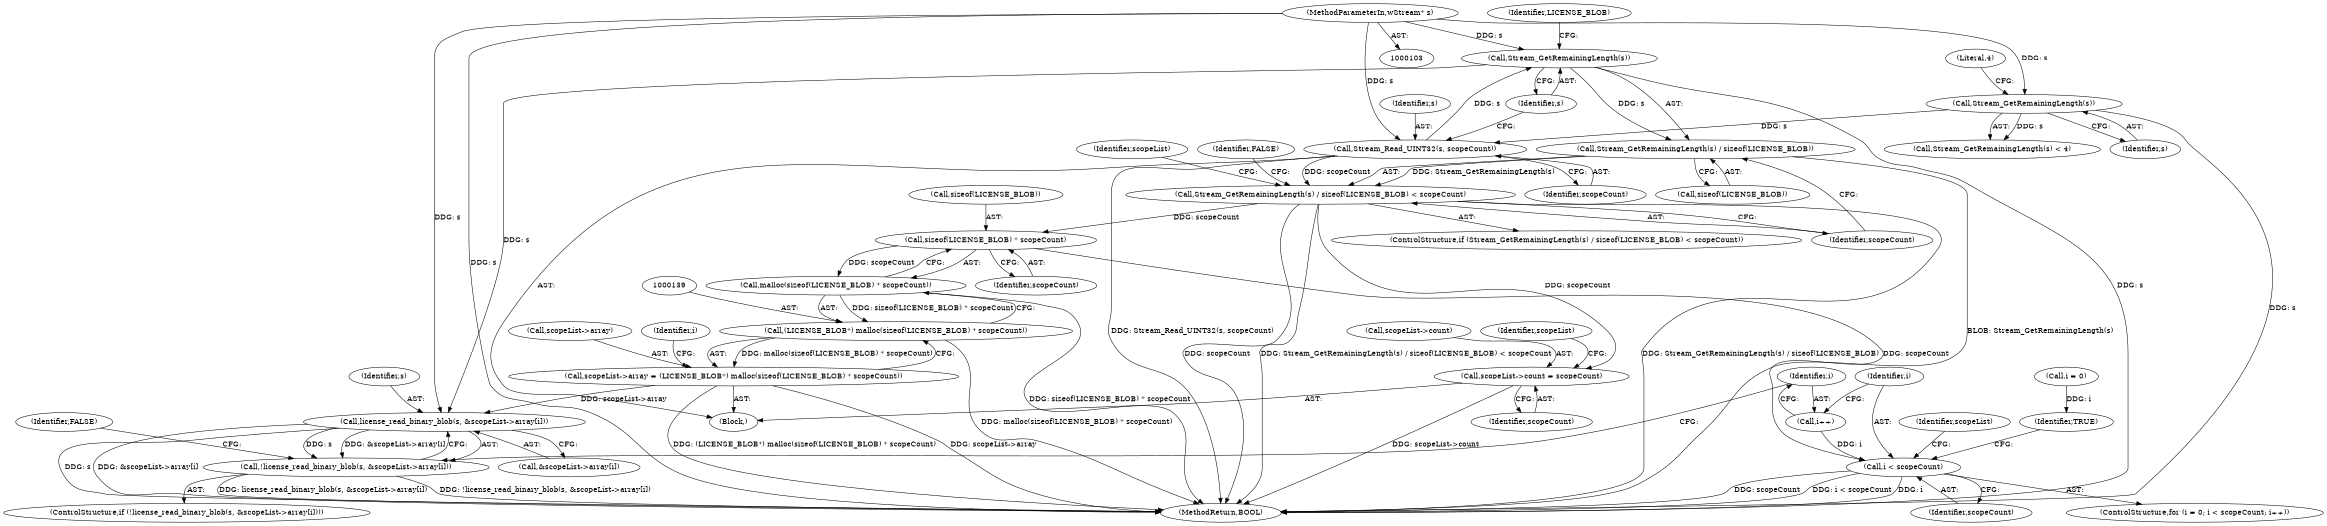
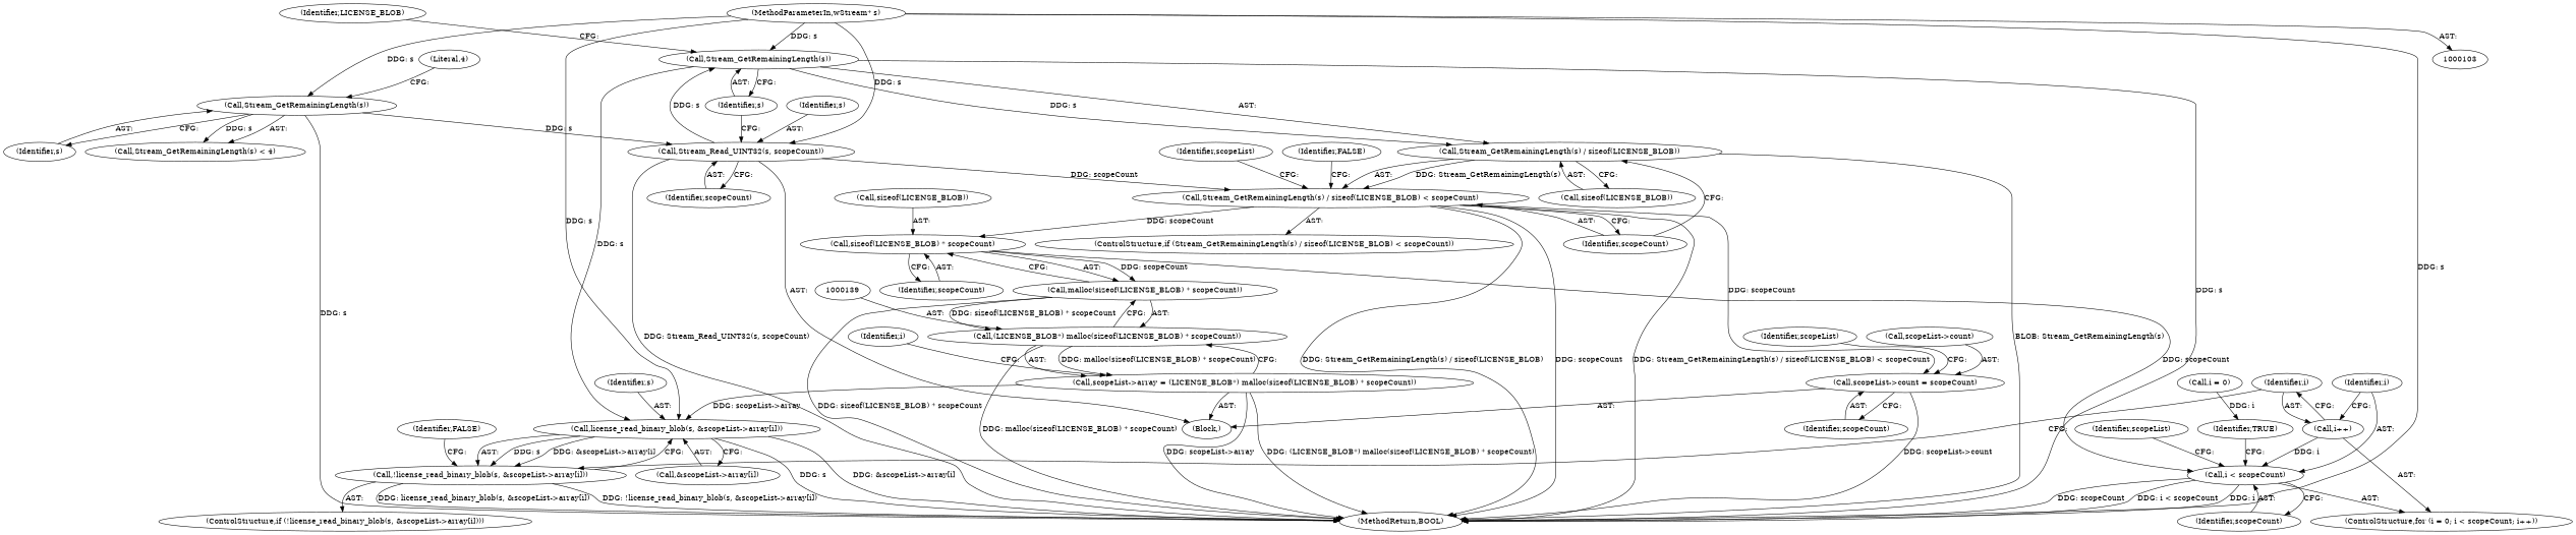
  digraph {
    n1 [label="(Call,Stream_GetRemainingLength(s))"]
    n2 [label="(Call,Stream_GetRemainingLength(s) / sizeof(LICENSE_BLOB))"]
    n3 [label="(Call,license_read_binary_blob(s, &scopeList->array[i]))"]
    n4 [label="(Identifier,s)"]
    n5 [label="(MethodReturn,BOOL)"]
    n6 [label="(Call,Stream_GetRemainingLength(s) / sizeof(LICENSE_BLOB) < scopeCount)"]
    n7 [label="(Call,sizeof(LICENSE_BLOB))"]
    n8 [label="(Call,!license_read_binary_blob(s, &scopeList->array[i]))"]
    n9 [label="(Call,&scopeList->array[i])"]
    n10 [label="(Call,Stream_Read_UINT32(s, scopeCount))"]
    n11 [label="(Block,)"]
    n12 [label="(Identifier,scopeCount)"]
    n13 [label="(Call,scopeList->count = scopeCount)"]
    n14 [label="(Call,sizeof(LICENSE_BLOB) * scopeCount)"]
    n15 [label="(Identifier,scopeCount)"]
    n16 [label="(ControlStructure,if (Stream_GetRemainingLength(s) / sizeof(LICENSE_BLOB) < scopeCount))"]
    n17 [label="(Call,Stream_GetRemainingLength(s))"]
    n18 [label="(Identifier,s)"]
    n19 [label="(Call,Stream_GetRemainingLength(s) < 4)"]
    n20 [label="(MethodParameterIn,wStream* s)"]
    1000103
    n22 [label="(Identifier,scopeCount)"]
    n23 [label="(Call,malloc(sizeof(LICENSE_BLOB) * scopeCount))"]
    n24 [label="(Call,i < scopeCount)"]
    n25 [label="(Identifier,scopeCount)"]
    n26 [label="(Call,(LICENSE_BLOB*) malloc(sizeof(LICENSE_BLOB) * scopeCount))"]
    n27 [label="(ControlStructure,for (i = 0; i < scopeCount; i++))"]
    n28 [label="(Identifier,scopeCount)"]
    n29 [label="(Call,scopeList->array = (LICENSE_BLOB*) malloc(sizeof(LICENSE_BLOB) * scopeCount))"]
    n30 [label="(ControlStructure,if (!license_read_binary_blob(s, &scopeList->array[i])))"]
    n31 [label="(Call,i++)"]
    n32 [label="(Identifier,i)"]
    n33 [label="(Identifier,LICENSE_BLOB)"]
    n34 [label="(Identifier,scopeList)"]
    n35 [label="(Identifier,FALSE)"]
    n36 [label="(Identifier,TRUE)"]
    n37 [label="(Call,i = 0)"]
    n38 [label="(Identifier,scopeList)"]
    n39 [label="(Identifier,i)"]
    n40 [label="(Identifier,s)"]
    n41 [label="(Literal,4)"]
    n42 [label="(Identifier,i)"]
    n43 [label="(Identifier,s)"]
    n44 [label="(Call,sizeof(LICENSE_BLOB))"]
    n45 [label="(Call,scopeList->count)"]
-   n46 [label="(Call,scopeList->array)"]
    n47 [label="(Identifier,FALSE)"]
    n48 [label="(Identifier,scopeList)"]
    1000139
    n1 -> n2 [label="AST: "]
    n1 -> n2 [label="DDG: s"]
    n1 -> n3 [label="DDG: s"]
    n1 -> n4 [label="CFG: "]
    n1 -> n5 [label="DDG: s"]
    n2 -> n5 [label="BLOB: Stream_GetRemainingLength(s)"]
    n2 -> n6 [label="AST: "]
    n2 -> n6 [label="DDG: Stream_GetRemainingLength(s)"]
    n2 -> n7 [label="CFG: "]
    n3 -> n5 [label="DDG: &scopeList->array[i]"]
    n3 -> n5 [label="DDG: s"]
    n3 -> n8 [label="AST: "]
    n3 -> n8 [label="DDG: s"]
    n3 -> n8 [label="DDG: &scopeList->array[i]"]
    n3 -> n9 [label="CFG: "]
    n4 -> n1 [label="AST: "]
    n4 -> n10 [label="CFG: "]
    n6 -> n5 [label="DDG: Stream_GetRemainingLength(s) / sizeof(LICENSE_BLOB)"]
    n6 -> n5 [label="DDG: scopeCount"]
    n6 -> n5 [label="DDG: Stream_GetRemainingLength(s) / sizeof(LICENSE_BLOB) < scopeCount"]
    n6 -> n13 [label="DDG: scopeCount"]
    n6 -> n14 [label="DDG: scopeCount"]
    n6 -> n15 [label="CFG: "]
    n6 -> n16 [label="AST: "]
    n7 -> n2 [label="AST: "]
    n8 -> n3 [label="CFG: "]
    n8 -> n5 [label="DDG: license_read_binary_blob(s, &scopeList->array[i])"]
    n8 -> n5 [label="DDG: !license_read_binary_blob(s, &scopeList->array[i])"]
    n8 -> n30 [label="AST: "]
    n9 -> n3 [label="AST: "]
    n10 -> n1 [label="DDG: s"]
    n10 -> n5 [label="DDG: Stream_Read_UINT32(s, scopeCount)"]
    n10 -> n6 [label="DDG: scopeCount"]
    n10 -> n11 [label="AST: "]
    n10 -> n12 [label="CFG: "]
    n12 -> n10 [label="AST: "]
    n13 -> n5 [label="DDG: scopeList->count"]
    n13 -> n11 [label="AST: "]
    n13 -> n22 [label="CFG: "]
    n14 -> n23 [label="AST: "]
    n14 -> n23 [label="DDG: scopeCount"]
    n14 -> n24 [label="DDG: scopeCount"]
    n14 -> n25 [label="CFG: "]
    n15 -> n2 [label="CFG: "]
    n15 -> n6 [label="AST: "]
    n17 -> n5 [label="DDG: s"]
    n17 -> n10 [label="DDG: s"]
    n17 -> n18 [label="CFG: "]
    n17 -> n19 [label="AST: "]
    n17 -> n19 [label="DDG: s"]
    n18 -> n17 [label="AST: "]
    n20 -> n1 [label="DDG: s"]
    n20 -> n3 [label="DDG: s"]
    n20 -> n5 [label="DDG: s"]
    n20 -> n10 [label="DDG: s"]
    n20 -> n17 [label="DDG: s"]
    n20 -> 1000103 [label="AST: "]
    n22 -> n13 [label="AST: "]
    n23 -> n5 [label="DDG: sizeof(LICENSE_BLOB) * scopeCount"]
    n23 -> n14 [label="CFG: "]
    n23 -> n26 [label="AST: "]
    n23 -> n26 [label="DDG: sizeof(LICENSE_BLOB) * scopeCount"]
    n24 -> n5 [label="DDG: scopeCount"]
    n24 -> n5 [label="DDG: i < scopeCount"]
    n24 -> n5 [label="DDG: i"]
    n24 -> n27 [label="AST: "]
    n24 -> n28 [label="CFG: "]
    n25 -> n14 [label="AST: "]
    n26 -> n5 [label="DDG: malloc(sizeof(LICENSE_BLOB) * scopeCount)"]
    n26 -> n23 [label="CFG: "]
    n26 -> n29 [label="AST: "]
    n26 -> n29 [label="DDG: malloc(sizeof(LICENSE_BLOB) * scopeCount)"]
    n28 -> n24 [label="AST: "]
    n29 -> n3 [label="DDG: scopeList->array"]
    n29 -> n5 [label="DDG: scopeList->array"]
    n29 -> n5 [label="DDG: (LICENSE_BLOB*) malloc(sizeof(LICENSE_BLOB) * scopeCount)"]
    n29 -> n11 [label="AST: "]
    n29 -> n26 [label="CFG: "]
    n31 -> n24 [label="DDG: i"]
+   n31 -> n27 [label="AST: "]
    n31 -> n32 [label="CFG: "]
    n32 -> n8 [label="CFG: "]
    n32 -> n31 [label="AST: "]
    n33 -> n1 [label="CFG: "]
    n34 -> n24 [label="CFG: "]
    n35 -> n8 [label="CFG: "]
    n36 -> n24 [label="CFG: "]
    n37 -> n36 [label="DDG: i"]
    n38 -> n13 [label="CFG: "]
    n39 -> n24 [label="AST: "]
    n39 -> n31 [label="CFG: "]
    n40 -> n3 [label="AST: "]
    n41 -> n17 [label="CFG: "]
    n42 -> n29 [label="CFG: "]
    n43 -> n10 [label="AST: "]
    n44 -> n14 [label="AST: "]
    n45 -> n13 [label="AST: "]
-   n46 -> n29 [label="AST: "]
    n47 -> n6 [label="CFG: "]
    n48 -> n6 [label="CFG: "]
    1000139 -> n26 [label="AST: "]
  }
